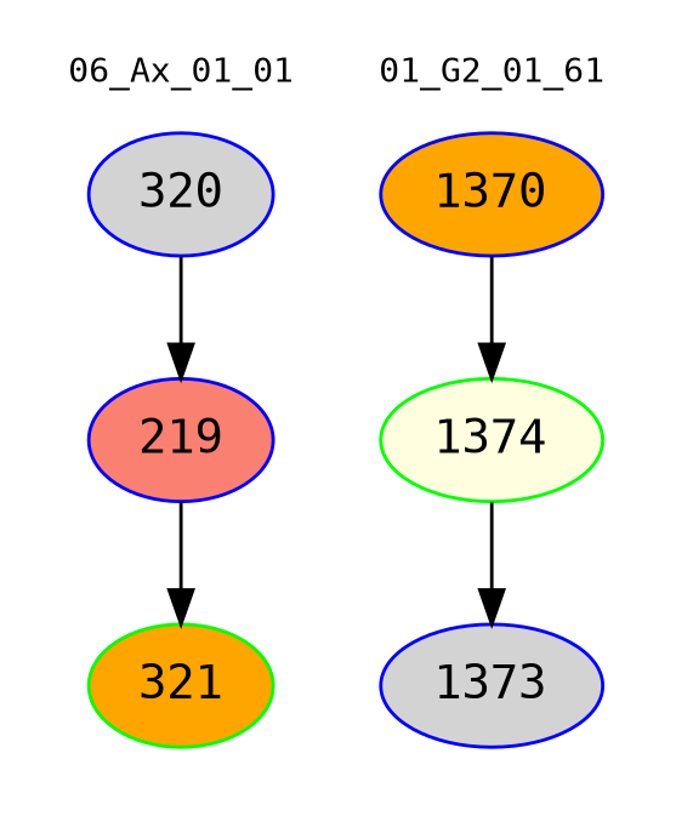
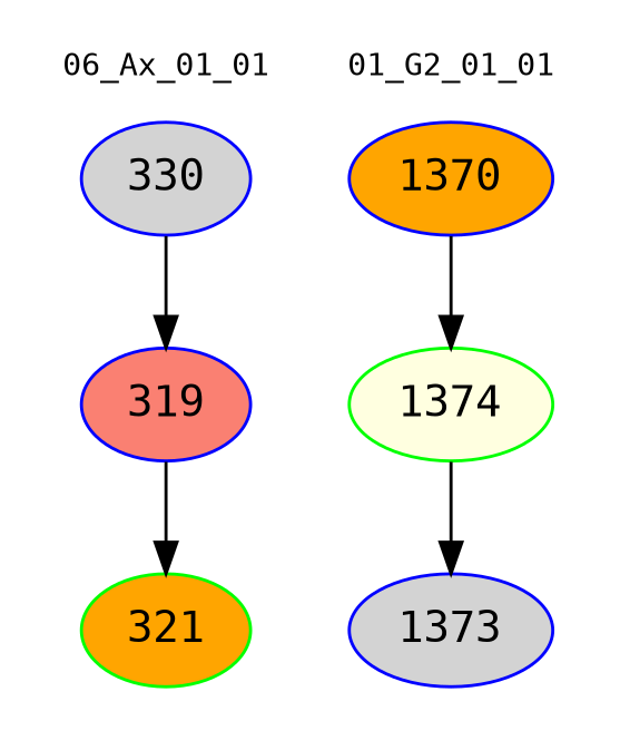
  digraph {
    fontname="DejaVu Sans Mono"
    node [color=blue fillcolor=orange fontname="DejaVu Sans Mono" style=filled]
    edge [color=black fontname="DejaVu Sans Mono"]
-   n1 [fillcolor=salmon label=219]
+   n1 [fillcolor=salmon label=319]
    n2 [color=green label=321]
-   n3 [fillcolor=lightgrey label=320]
+   n3 [fillcolor=lightgrey label=330]
    n4 [label=1370]
    n5 [fillcolor=lightgrey label=1373]
    n6 [color=green fillcolor=lightyellow label=1374]
    subgraph cluster_1 {
      color=white
      fontsize=10
      label="06_Ax_01_01"
      n1
      n2
      n3
    }
    subgraph cluster_2 {
      color=white
      fontsize=10
-     label="01_G2_01_61"
+     label="01_G2_01_01"
      n4
      n5
      n6
    }
    n1 -> n2
    n3 -> n1
    n4 -> n6
    n6 -> n5
  }
